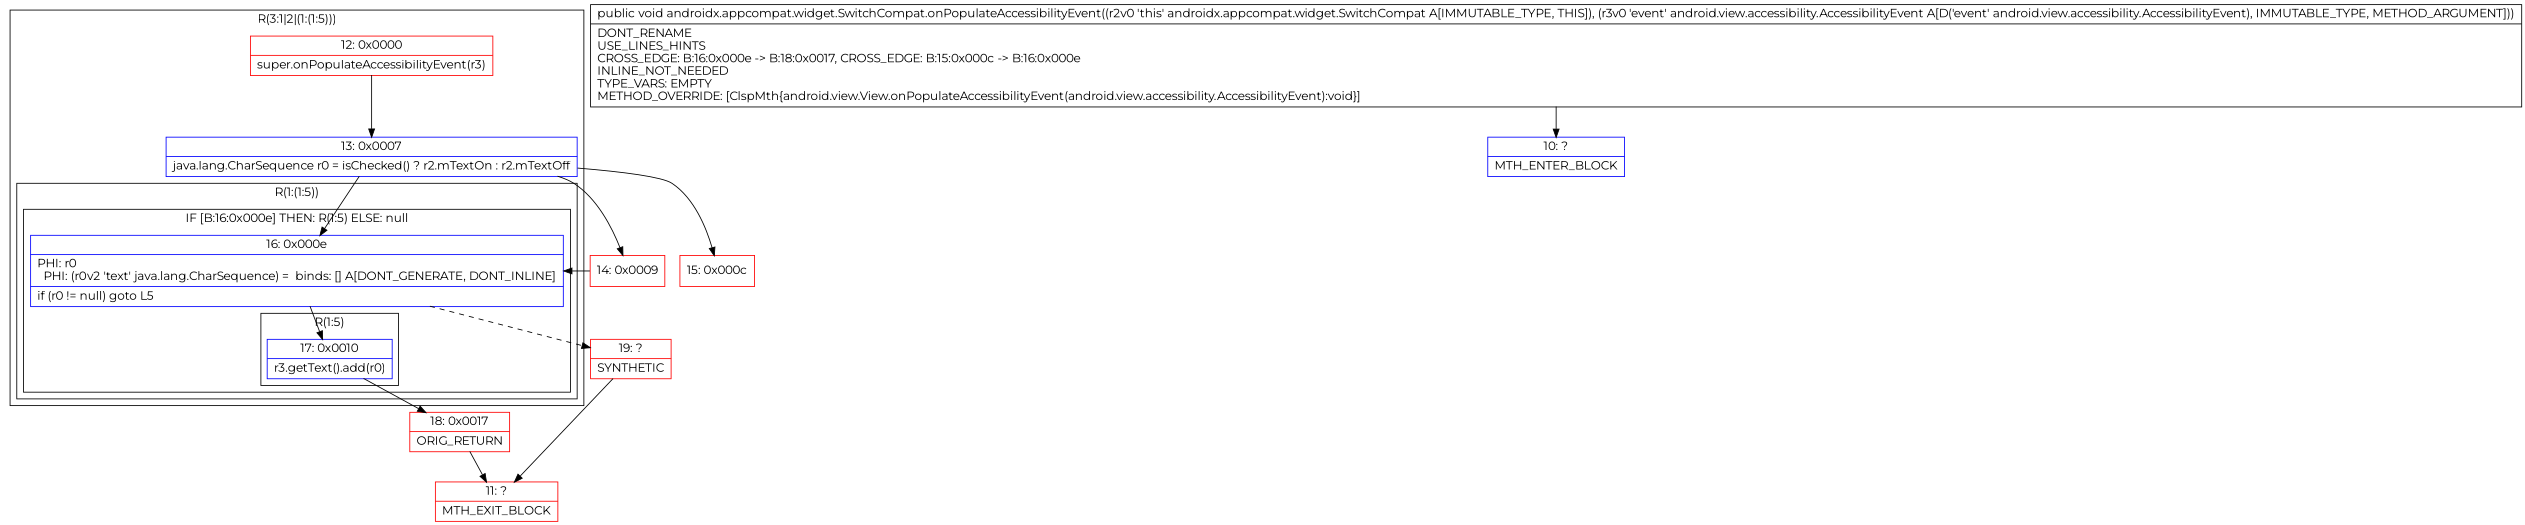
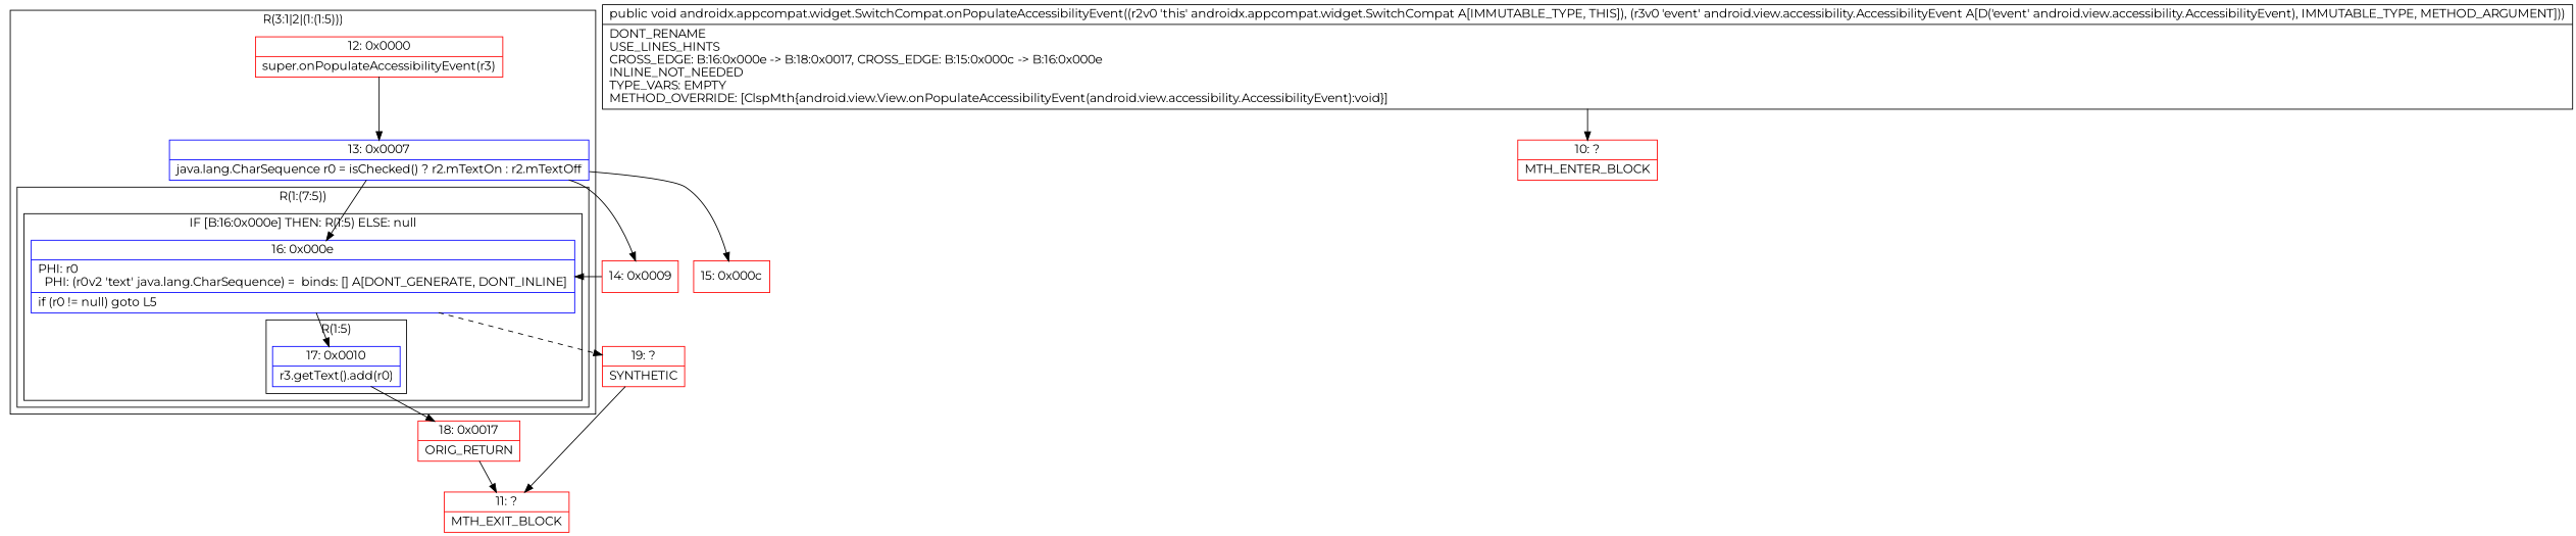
  digraph {
    fontname=Montserrat
    node [color=red fontname=Montserrat shape=record]
    edge [fontname=Montserrat]
    n1 [color=blue label="{17\:\ 0x0010|r3.getText().add(r0)\l}"]
    n2 [color=blue label="{16\:\ 0x000e|PHI: r0 \l  PHI: (r0v2 'text' java.lang.CharSequence) =  binds: [] A[DONT_GENERATE, DONT_INLINE]\l|if (r0 != null) goto L5\l}"]
    n3 [label="{12\:\ 0x0000|super.onPopulateAccessibilityEvent(r3)\l}"]
    n4 [color=blue label="{13\:\ 0x0007|java.lang.CharSequence r0 = isChecked() ? r2.mTextOn : r2.mTextOff\l}"]
    n5 [label="{18\:\ 0x0017|ORIG_RETURN\l}"]
    n6 [label="{19\:\ ?|SYNTHETIC\l}"]
    n7 [label="{14\:\ 0x0009}"]
    n8 [label="{15\:\ 0x000c}"]
    n9 [label="{11\:\ ?|MTH_EXIT_BLOCK\l}"]
-   n10 [color=blue label="{10\:\ ?|MTH_ENTER_BLOCK\l}"]
+   n10 [label="{10\:\ ?|MTH_ENTER_BLOCK\l}"]
    n11 [label="{public void androidx.appcompat.widget.SwitchCompat.onPopulateAccessibilityEvent((r2v0 'this' androidx.appcompat.widget.SwitchCompat A[IMMUTABLE_TYPE, THIS]), (r3v0 'event' android.view.accessibility.AccessibilityEvent A[D('event' android.view.accessibility.AccessibilityEvent), IMMUTABLE_TYPE, METHOD_ARGUMENT]))  | DONT_RENAME\lUSE_LINES_HINTS\lCROSS_EDGE: B:16:0x000e \-\> B:18:0x0017, CROSS_EDGE: B:15:0x000c \-\> B:16:0x000e\lINLINE_NOT_NEEDED\lTYPE_VARS: EMPTY\lMETHOD_OVERRIDE: [ClspMth\{android.view.View.onPopulateAccessibilityEvent(android.view.accessibility.AccessibilityEvent):void\}]\l}" color=""]
    subgraph cluster_1 {
      label="R(3:1|2|(1:(1:5)))"
      n3
      n4
      subgraph cluster_2 {
-       label="R(1:(1:5))"
+       label="R(1:(7:5))"
        subgraph cluster_3 {
          label="IF [B:16:0x000e] THEN: R(1:5) ELSE: null"
          n2
          subgraph cluster_4 {
            label="R(1:5)"
            n1
          }
        }
      }
    }
    n1 -> n5
    n2 -> n1
    n2 -> n6 [style=dashed]
    n3 -> n4
    n4 -> n2
    n4 -> n7
    n4 -> n8
    n5 -> n9
    n6 -> n9
    n7 -> n2
    n11 -> n10
  }
